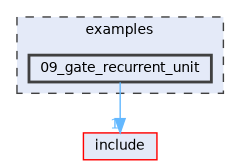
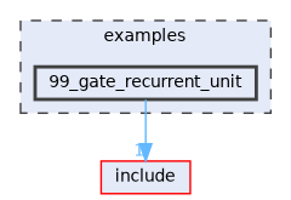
  digraph {
    compound=true
    node [fillcolor="#e4eaf8" fontname=Helvetica fontsize=10 shape=box]
-   n1 [color=grey25 height=0.2 label="09_gate_recurrent_unit" style="filled,bold" width=0.4]
+   n1 [color=grey25 height=0.2 label="99_gate_recurrent_unit" style="filled,bold" width=0.4]
    n2 [color=red height=0.2 label=include style=filled width=0.4]
    subgraph cluster_1 {
      bgcolor="#e4eaf8"
      fontname=Helvetica
      fontsize=10
      label=examples
      pencolor=grey25
      style="filled,dashed"
      n1
    }
    n1 -> n2 [color=steelblue1 fontcolor=steelblue1 fontname=Helvetica fontsize=10 headlabel=1 labeldistance=1.5 labelfontname=Helvetica labelfontsize=10]
  }
